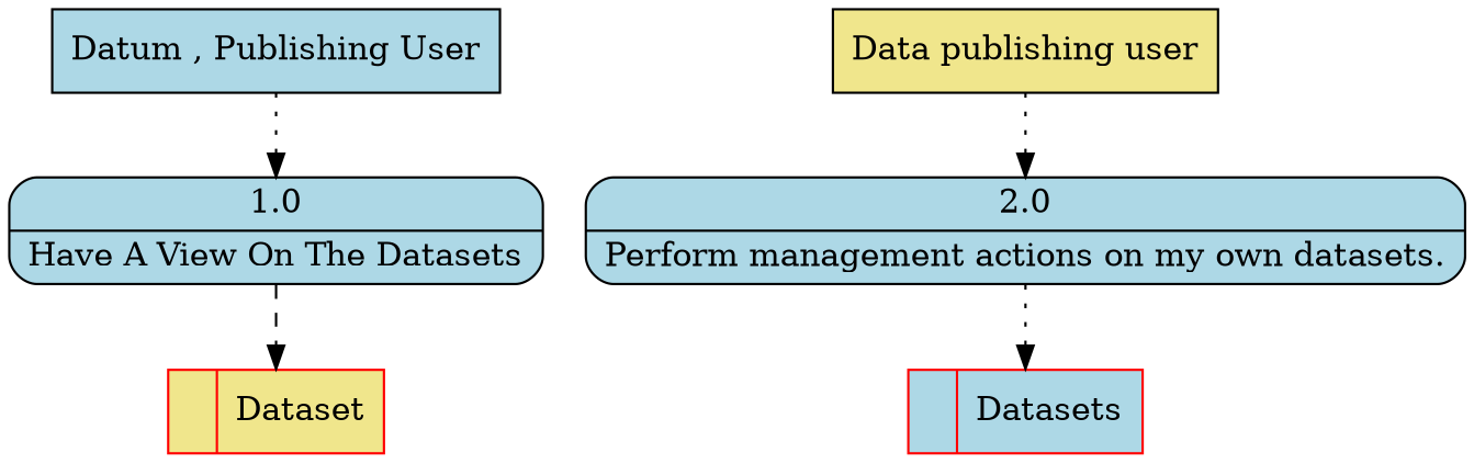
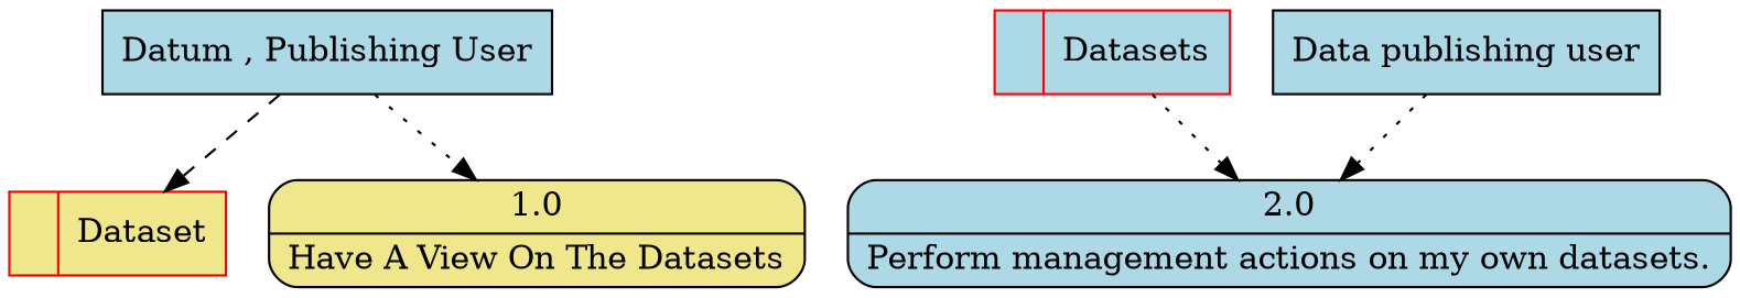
  digraph {
    node [fillcolor=lightblue shape=record style=filled]
    edge [style=dotted]
    n1 [color=red fillcolor=khaki label="<f0>  |<f1> Dataset "]
    n2 [label="Datum , Publishing User" shape=box]
-   n3 [label="{<f0> 1.0|<f1> Have A View On The Datasets }" shape=Mrecord]
+   n3 [fillcolor=khaki label="{<f0> 1.0|<f1> Have A View On The Datasets }" shape=Mrecord]
    n4 [label="{<f0> 2.0|<f1> Perform management actions on my own datasets. }" shape=Mrecord]
    n5 [color=red label="<f0>  |<f1> Datasets "]
-   n6 [fillcolor=khaki label="Data publishing user" shape=box]
+   n6 [label="Data publishing user" shape=box]
    n2 -> n3
-   n3 -> n1 [style=dashed]
-   n4 -> n5
+   n2 -> n1 [style=dashed]
+   n5 -> n4
    n6 -> n4
  }
